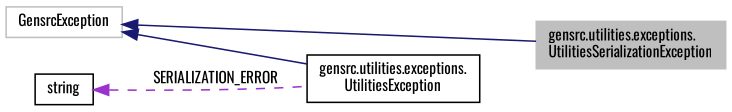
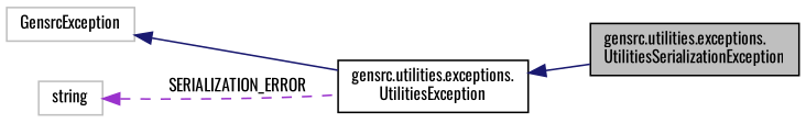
  digraph {
    fontname=Oswald
    rankdir=LR
    node [color=black fillcolor=white fontname=Oswald fontsize=10 shape=record style=filled]
    edge [color=midnightblue dir=back fontname=Oswald fontsize=10 labelfontname=Helvetica labelfontsize=10 style=solid]
-   n1 [color=grey75 fillcolor=grey75 fontcolor=black height=0.2 label="gensrc.utilities.exceptions.\lUtilitiesSerializationException" width=0.4]
+   n1 [fillcolor=grey75 fontcolor=black height=0.2 label="gensrc.utilities.exceptions.\lUtilitiesSerializationException" width=0.4]
    n2 [height=0.2 label="gensrc.utilities.exceptions.\lUtilitiesException" width=0.4]
    n3 [color=grey75 height=0.2 label=GensrcException width=0.4]
-   n4 [height=0.2 label=string width=0.4]
-   n3 -> n1
+   n4 [color=grey75 height=0.2 label=string width=0.4]
+   n2 -> n1
    n3 -> n2
    n4 -> n2 [color=darkorchid3 label=" SERIALIZATION_ERROR" style=dashed]
  }
